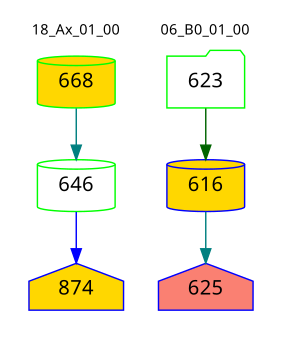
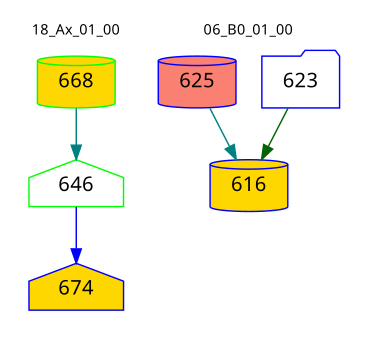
  digraph {
    fontname="Noto Sans"
    node [color=green fillcolor=gold fontname="Noto Sans" shape=cylinder style=filled]
    edge [color=teal fontname="Noto Sans"]
    n1 [label=668]
-   n2 [fillcolor=white label=646]
-   n3 [color=blue label=874 shape=house]
-   n4 [fillcolor=white label=623 shape=folder]
+   n2 [fillcolor=white label=646 shape=house]
+   n3 [color=blue label=674 shape=house]
+   n4 [color=blue fillcolor=white label=623 shape=folder]
    n5 [color=blue label=616]
-   n6 [color=blue fillcolor=salmon label=625 shape=house]
+   n6 [color=blue fillcolor=salmon label=625]
    subgraph cluster_1 {
      color=white
      fontsize=10
      label="18_Ax_01_00"
      n1
      n2
      n3
    }
    subgraph cluster_2 {
      color=white
      fontsize=10
      label="06_B0_01_00"
      n4
      n5
      n6
    }
    n1 -> n2
    n2 -> n3 [color=blue]
    n4 -> n5 [color=darkgreen]
-   n5 -> n6
+   n6 -> n5
  }
